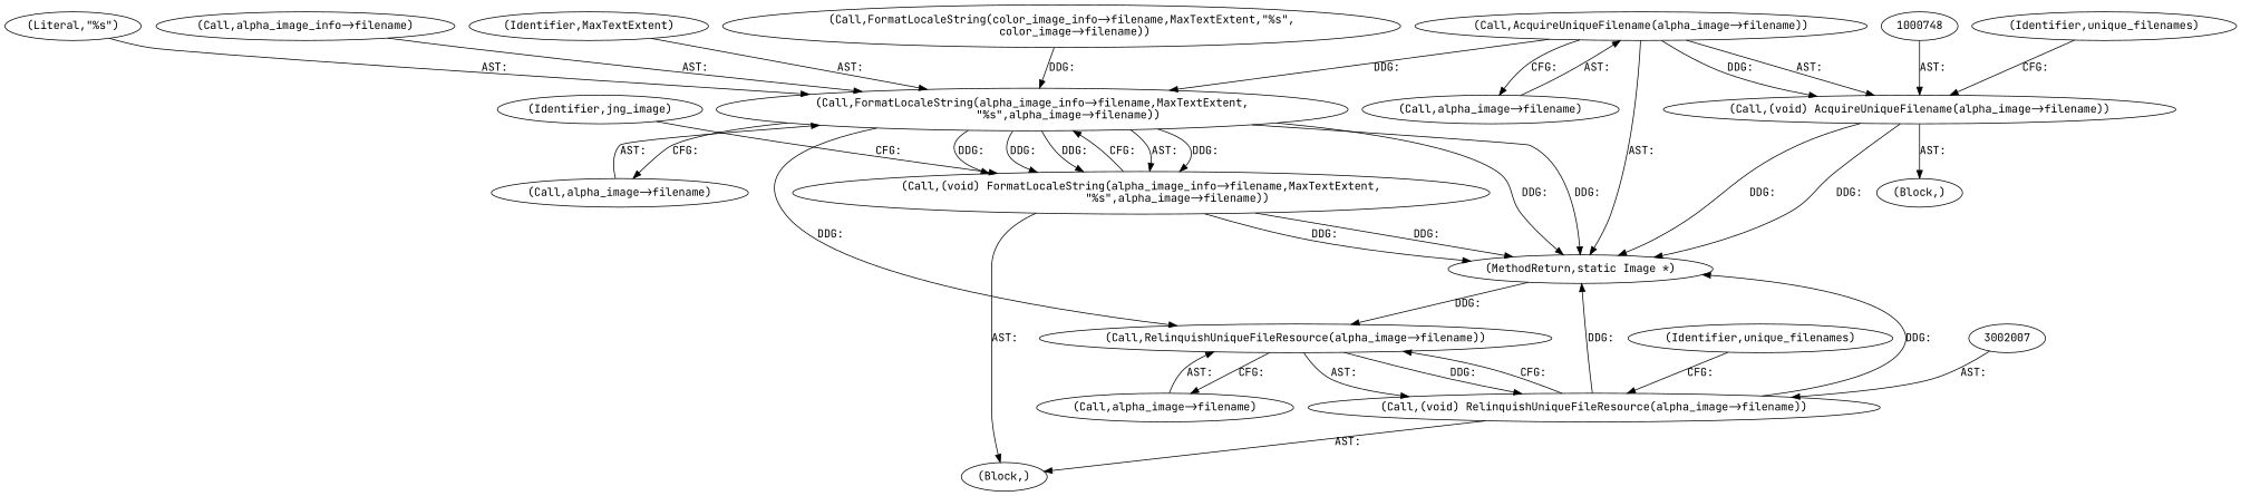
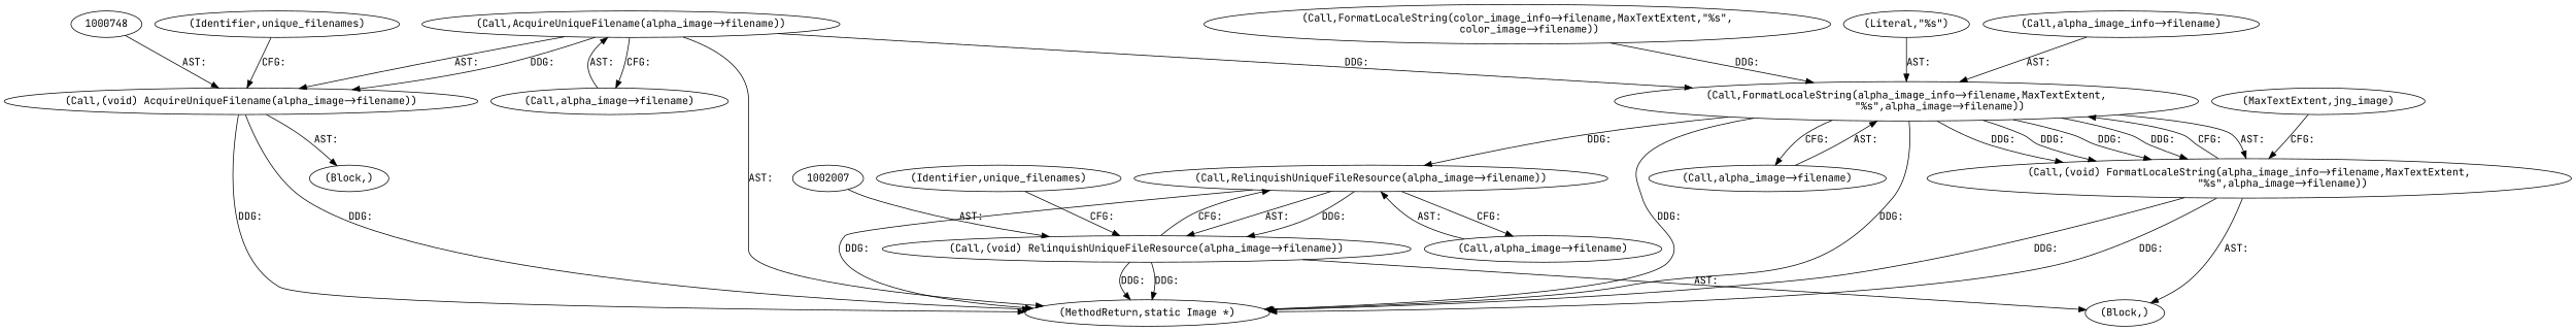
  digraph {
    fontname="JetBrains Mono"
    node [fontname="JetBrains Mono"]
    edge [fontname="JetBrains Mono"]
    n1 [label="(Call,AcquireUniqueFilename(alpha_image->filename))"]
    n2 [label="(Call,(void) AcquireUniqueFilename(alpha_image->filename))"]
    n3 [label="(Call,FormatLocaleString(alpha_image_info->filename,MaxTextExtent,\n           \"%s\",alpha_image->filename))"]
    n4 [label="(Call,alpha_image->filename)"]
    n5 [label="(MethodReturn,static Image *)"]
    n6 [label="(Block,)"]
    n7 [label="(Call,(void) FormatLocaleString(alpha_image_info->filename,MaxTextExtent,\n           \"%s\",alpha_image->filename))"]
    n8 [label="(Call,RelinquishUniqueFileResource(alpha_image->filename))"]
    n9 [label="(Call,alpha_image->filename)"]
    n10 [label="(Block,)"]
    n11 [label="(Call,(void) RelinquishUniqueFileResource(alpha_image->filename))"]
    n12 [label="(Call,alpha_image->filename)"]
-   n13 [label="(Identifier,MaxTextExtent)"]
    n14 [label="(Identifier,unique_filenames)"]
    n15 [label="(Identifier,unique_filenames)"]
    n16 [label="(Call,FormatLocaleString(color_image_info->filename,MaxTextExtent,\"%s\",\n    color_image->filename))"]
-   n17 [label="(Identifier,jng_image)"]
+   n17 [label="(MaxTextExtent,jng_image)"]
    n18 [label="(Literal,\"%s\")"]
    n19 [label="(Call,alpha_image_info->filename)"]
    1000748
-   1002007 [label=3002007]
+   1002007
    n1 -> n2 [label="AST: "]
    n1 -> n2 [label="DDG: "]
    n1 -> n3 [label="DDG: "]
    n1 -> n4 [label="CFG: "]
    n1 -> n5 [label="AST: "]
    n2 -> n5 [label="DDG: "]
    n2 -> n5 [label="DDG: "]
    n2 -> n6 [label="AST: "]
    n3 -> n5 [label="DDG: "]
    n3 -> n5 [label="DDG: "]
    n3 -> n7 [label="AST: "]
    n3 -> n7 [label="DDG: "]
    n3 -> n7 [label="DDG: "]
    n3 -> n7 [label="DDG: "]
    n3 -> n7 [label="DDG: "]
    n3 -> n8 [label="DDG: "]
    n3 -> n9 [label="CFG: "]
    n4 -> n1 [label="AST: "]
    n7 -> n3 [label="CFG: "]
    n7 -> n5 [label="DDG: "]
    n7 -> n5 [label="DDG: "]
    n7 -> n10 [label="AST: "]
-   n5 -> n8 [label="DDG: "]
+   n8 -> n5 [label="DDG: "]
    n8 -> n11 [label="AST: "]
    n8 -> n11 [label="DDG: "]
    n8 -> n12 [label="CFG: "]
    n9 -> n3 [label="AST: "]
    n11 -> n5 [label="DDG: "]
    n11 -> n5 [label="DDG: "]
    n11 -> n8 [label="CFG: "]
    n11 -> n10 [label="AST: "]
    n12 -> n8 [label="AST: "]
-   n13 -> n3 [label="AST: "]
    n14 -> n2 [label="CFG: "]
    n15 -> n11 [label="CFG: "]
    n16 -> n3 [label="DDG: "]
    n17 -> n7 [label="CFG: "]
    n18 -> n3 [label="AST: "]
    n19 -> n3 [label="AST: "]
    1000748 -> n2 [label="AST: "]
    1002007 -> n11 [label="AST: "]
  }
